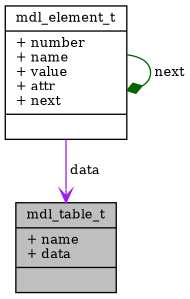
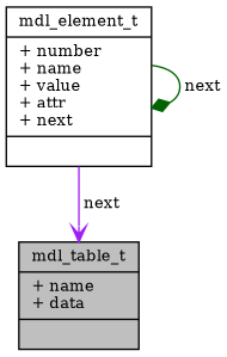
  digraph {
    fontname="DejaVu Serif"
    node [color=black fontname="DejaVu Serif" fontsize=10 shape=record style=filled]
    edge [fontname="DejaVu Serif" fontsize=10 labelfontname=Helvetica labelfontsize=10 style=solid]
    n1 [fillcolor=grey75 fontcolor=black height=0.2 label="{mdl_table_t\n|+ name\l+ data\l|}" width=0.4]
    n2 [fillcolor=white height=0.2 label="{mdl_element_t\n|+ number\l+ name\l+ value\l+ attr\l+ next\l|}" width=0.4]
-   n2 -> n1 [arrowhead=vee color=purple label=" data"]
+   n2 -> n1 [arrowhead=vee color=purple label=" next"]
    n2 -> n2 [arrowhead=diamond color=darkgreen label=" next"]
  }
